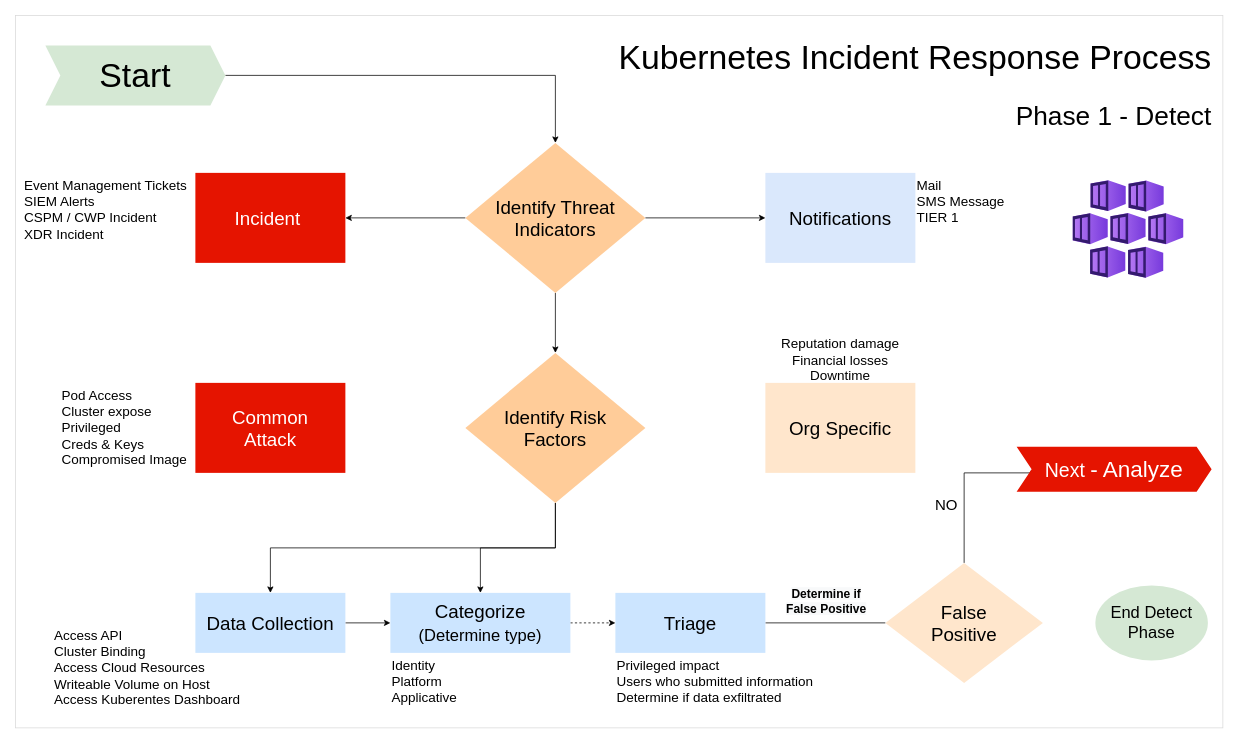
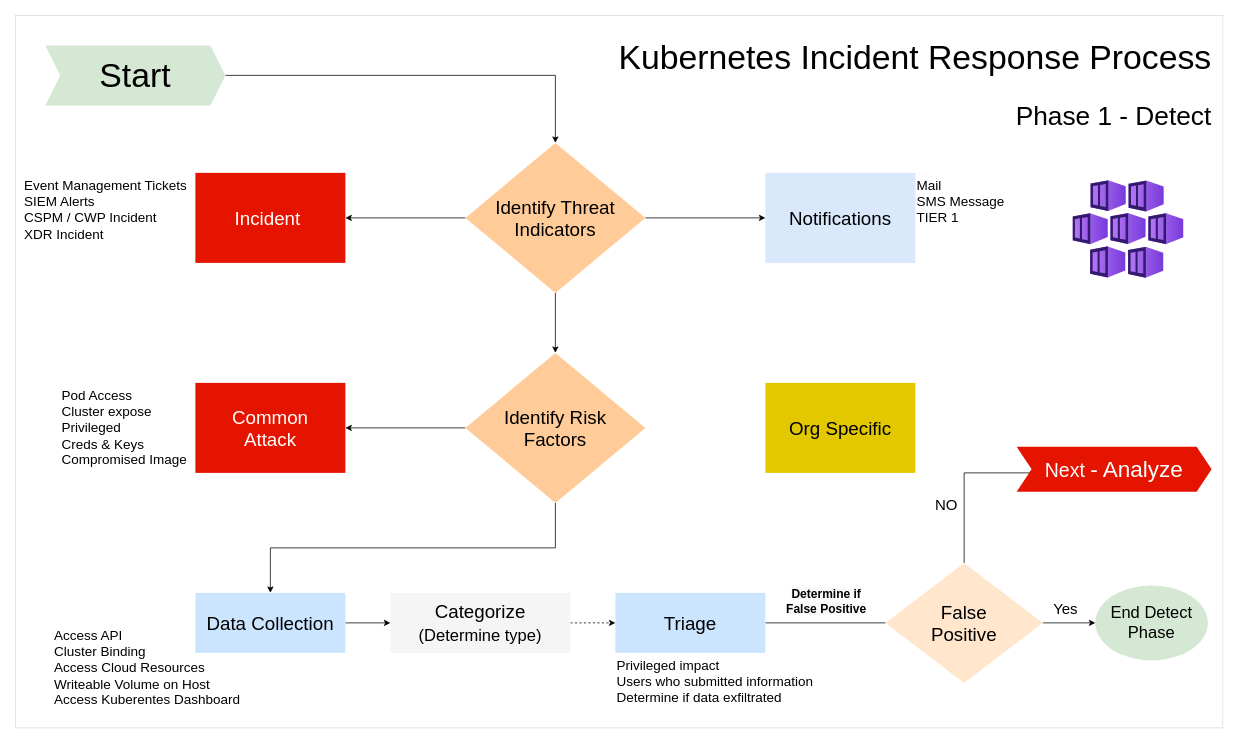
  <mxCell id="0" />
  <mxCell id="1" parent="0" />
  <mxCell id="2" value="" style="rounded=0;whiteSpace=wrap;html=1;shadow=0;glass=0;fontSize=35;strokeColor=#D9D9D9;fillColor=default;align=left;verticalAlign=middle;" vertex="1" parent="1"><mxGeometry y="20" width="1610" height="950" as="geometry" x="20" /></mxCell>
  <mxCell id="3" style="edgeStyle=orthogonalEdgeStyle;rounded=0;orthogonalLoop=1;jettySize=auto;html=1;entryX=0.5;entryY=0;entryDx=0;entryDy=0;fontSize=22;" edge="1" parent="1" source="4" target="8"><mxGeometry relative="1" as="geometry" /></mxCell>
  <mxCell id="4" value="Start" style="shape=step;perimeter=stepPerimeter;whiteSpace=wrap;html=1;fixedSize=1;fontSize=45;fillColor=#d5e8d4;strokeColor=none;" vertex="1" parent="1"><mxGeometry x="60" y="60" width="240" height="80" as="geometry" /></mxCell>
  <mxCell id="5" value="" style="edgeStyle=orthogonalEdgeStyle;rounded=0;orthogonalLoop=1;jettySize=auto;html=1;fontSize=25;" edge="1" parent="1" source="8" target="9"><mxGeometry relative="1" as="geometry" /></mxCell>
  <mxCell id="6" value="" style="edgeStyle=orthogonalEdgeStyle;rounded=0;orthogonalLoop=1;jettySize=auto;html=1;fontSize=25;" edge="1" parent="1" source="8" target="10"><mxGeometry relative="1" as="geometry" /></mxCell>
  <mxCell id="7" value="" style="edgeStyle=orthogonalEdgeStyle;rounded=0;orthogonalLoop=1;jettySize=auto;html=1;fontSize=25;" edge="1" parent="1" source="8" target="13"><mxGeometry relative="1" as="geometry" /></mxCell>
  <mxCell id="8" value="Identify Threat Indicators" style="rhombus;whiteSpace=wrap;html=1;fontSize=25;fillColor=#ffcc99;strokeColor=none;" vertex="1" parent="1"><mxGeometry x="620" y="190" width="240" height="200" as="geometry" /></mxCell>
  <mxCell id="9" value="Incident&amp;nbsp;" style="whiteSpace=wrap;html=1;fontSize=25;fillColor=#e51400;fontColor=#ffffff;strokeColor=none;" vertex="1" parent="1"><mxGeometry x="260" y="230" width="200" height="120" as="geometry" /></mxCell>
  <mxCell id="10" value="Notifications" style="whiteSpace=wrap;html=1;fontSize=25;fillColor=#dae8fc;strokeColor=none;" vertex="1" parent="1"><mxGeometry x="1020" y="230" width="200" height="120" as="geometry" /></mxCell>
- <mxCell id="11" value="" style="edgeStyle=orthogonalEdgeStyle;rounded=0;orthogonalLoop=1;jettySize=auto;html=1;fontSize=25;" edge="1" parent="1" source="13" target="22"><mxGeometry relative="1" as="geometry" /></mxCell>
+ <mxCell id="11" value="" style="edgeStyle=orthogonalEdgeStyle;rounded=0;orthogonalLoop=1;jettySize=auto;html=1;fontSize=25;" edge="1" parent="1" source="13" target="14"><mxGeometry relative="1" as="geometry" /></mxCell>
  <mxCell id="12" value="" style="edgeStyle=orthogonalEdgeStyle;rounded=0;orthogonalLoop=1;jettySize=auto;html=1;fontSize=18;" edge="1" parent="1" source="13" target="20"><mxGeometry relative="1" as="geometry"><Array as="points"><mxPoint x="740" y="730" /><mxPoint x="360" y="730" /></Array></mxGeometry></mxCell>
  <mxCell id="13" value="Identify Risk &lt;br&gt;Factors" style="rhombus;whiteSpace=wrap;html=1;fontSize=25;fillColor=#ffcc99;strokeColor=none;" vertex="1" parent="1"><mxGeometry x="620" y="470" width="240" height="200" as="geometry" /></mxCell>
  <mxCell id="14" value="Common &lt;br&gt;Attack" style="whiteSpace=wrap;html=1;fontSize=25;fillColor=#e51400;strokeColor=none;fontColor=#ffffff;" vertex="1" parent="1"><mxGeometry x="260" y="510" width="200" height="120" as="geometry" /></mxCell>
- <mxCell id="15" value="Org Specific" style="whiteSpace=wrap;html=1;fontSize=25;fillColor=#ffe6cc;fontColor=#000000;strokeColor=none;" vertex="1" parent="1"><mxGeometry x="1020" y="510" width="200" height="120" as="geometry" /></mxCell>
+ <mxCell id="15" value="Org Specific" style="whiteSpace=wrap;html=1;fontSize=25;fillColor=#e3c800;fontColor=#000000;strokeColor=none;" vertex="1" parent="1"><mxGeometry x="1020" y="510" width="200" height="120" as="geometry" /></mxCell>
  <mxCell id="16" value="&lt;div style=&quot;font-size: 18px&quot;&gt;Event Management Tickets&lt;/div&gt;&lt;div style=&quot;font-size: 18px&quot;&gt;&lt;span style=&quot;font-size: 18px&quot;&gt;SIEM Alerts&lt;/span&gt;&lt;br style=&quot;font-size: 18px&quot;&gt;&lt;/div&gt;&lt;div style=&quot;font-size: 18px&quot;&gt;&lt;span style=&quot;font-size: 18px&quot;&gt;CSPM / CWP Incident&lt;/span&gt;&lt;/div&gt;&lt;div style=&quot;font-size: 18px&quot;&gt;&lt;span style=&quot;font-size: 18px&quot;&gt;XDR Incident&lt;/span&gt;&lt;/div&gt;&lt;div style=&quot;font-size: 18px&quot;&gt;&lt;br style=&quot;font-size: 18px&quot;&gt;&lt;/div&gt;" style="text;html=1;strokeColor=none;fillColor=none;align=left;verticalAlign=top;whiteSpace=wrap;rounded=0;fontSize=18;" vertex="1" parent="1"><mxGeometry x="30" y="230" width="230" height="120" as="geometry" /></mxCell>
  <mxCell id="17" value="&lt;div&gt;&lt;div style=&quot;font-size: 18px&quot;&gt;&lt;span&gt;Pod Access&lt;/span&gt;&lt;br&gt;&lt;/div&gt;&lt;div style=&quot;font-size: 18px&quot;&gt;Cluster expose&lt;/div&gt;&lt;div&gt;&lt;span&gt;Privileged&amp;nbsp;&lt;br&gt;&lt;/span&gt;&lt;span style=&quot;font-size: 18px&quot;&gt;Creds &amp;amp; Keys&lt;/span&gt;&lt;br&gt;&lt;/div&gt;&lt;div style=&quot;font-size: 18px&quot;&gt;Compromised Image&lt;/div&gt;&lt;/div&gt;" style="text;html=1;strokeColor=none;fillColor=none;align=left;verticalAlign=top;whiteSpace=wrap;rounded=0;fontSize=18;" vertex="1" parent="1"><mxGeometry x="80" y="510" width="180" height="120" as="geometry" /></mxCell>
- <mxCell id="18" value="&lt;div&gt;&lt;div&gt;Reputation damage&lt;/div&gt;&lt;div&gt;Financial losses&lt;/div&gt;&lt;/div&gt;&lt;div&gt;Downtime&lt;/div&gt;" style="text;html=1;strokeColor=none;fillColor=none;align=center;verticalAlign=middle;whiteSpace=wrap;rounded=0;fontSize=18;" vertex="1" parent="1"><mxGeometry x="1020" y="450" width="200" height="60" as="geometry" /></mxCell>
  <mxCell id="19" value="" style="edgeStyle=orthogonalEdgeStyle;rounded=0;orthogonalLoop=1;jettySize=auto;html=1;fontSize=18;" edge="1" parent="1" source="20" target="22"><mxGeometry relative="1" as="geometry" /></mxCell>
  <mxCell id="20" value="Data Collection" style="whiteSpace=wrap;html=1;fontSize=25;fillColor=#cce5ff;strokeColor=none;" vertex="1" parent="1"><mxGeometry x="260" y="790" width="200" height="80" as="geometry" /></mxCell>
  <mxCell id="21" value="" style="edgeStyle=orthogonalEdgeStyle;rounded=0;orthogonalLoop=1;jettySize=auto;html=1;fontSize=18;dashed=1;" edge="1" parent="1" source="22" target="25"><mxGeometry relative="1" as="geometry" /></mxCell>
- <mxCell id="22" value="&lt;div&gt;Categorize&lt;/div&gt;&lt;div&gt;&lt;font style=&quot;font-size: 22px&quot;&gt;(Determine type)&lt;/font&gt;&lt;/div&gt;" style="whiteSpace=wrap;html=1;fontSize=25;fillColor=#cce5ff;strokeColor=none;" vertex="1" parent="1"><mxGeometry x="520" y="790" width="240" height="80" as="geometry" /></mxCell>
+ <mxCell id="22" value="&lt;div&gt;Categorize&lt;/div&gt;&lt;div&gt;&lt;font style=&quot;font-size: 22px&quot;&gt;(Determine type)&lt;/font&gt;&lt;/div&gt;" style="whiteSpace=wrap;html=1;fontSize=25;fillColor=#f5f5f5;strokeColor=none;" vertex="1" parent="1"><mxGeometry x="520" y="790" width="240" height="80" as="geometry" /></mxCell>
  <mxCell id="23" value="" style="edgeStyle=orthogonalEdgeStyle;rounded=0;orthogonalLoop=1;jettySize=auto;html=1;fontSize=18;endArrow=none;" edge="1" parent="1" source="25" target="29"><mxGeometry relative="1" as="geometry" /></mxCell>
  <mxCell id="24" value="&lt;b style=&quot;font-size: 16px ; text-align: left ; background-color: rgb(248 , 249 , 250)&quot;&gt;Determine if&lt;br style=&quot;font-size: 16px&quot;&gt;False Positive&lt;/b&gt;" style="edgeLabel;html=1;align=center;verticalAlign=middle;resizable=0;points=[];fontSize=16;" vertex="1" connectable="0" parent="23"><mxGeometry x="0.166" y="-4" relative="1" as="geometry"><mxPoint x="-13" y="-34" as="offset" /></mxGeometry></mxCell>
  <mxCell id="25" value="Triage" style="whiteSpace=wrap;html=1;fontSize=25;fillColor=#cce5ff;strokeColor=none;" vertex="1" parent="1"><mxGeometry x="820" y="790" width="200" height="80" as="geometry" /></mxCell>
  <mxCell id="26" style="edgeStyle=orthogonalEdgeStyle;rounded=0;orthogonalLoop=1;jettySize=auto;html=1;entryX=0;entryY=0.5;entryDx=0;entryDy=0;fontSize=32;" edge="1" parent="1" source="29" target="32"><mxGeometry relative="1" as="geometry"><Array as="points"><mxPoint x="1285" y="630" /></Array></mxGeometry></mxCell>
  <mxCell id="27" value="NO" style="edgeLabel;html=1;align=center;verticalAlign=middle;resizable=0;points=[];fontSize=20;" vertex="1" connectable="0" parent="26"><mxGeometry x="-0.075" y="-1" relative="1" as="geometry"><mxPoint x="-26" y="20" as="offset" /></mxGeometry></mxCell>
+ <mxCell id="28" value="Yes" style="edgeStyle=orthogonalEdgeStyle;rounded=0;orthogonalLoop=1;jettySize=auto;html=1;entryX=0;entryY=0.5;entryDx=0;entryDy=0;fontSize=20;" edge="1" parent="1" source="29" target="33"><mxGeometry x="-0.143" y="20" relative="1" as="geometry"><mxPoint as="offset" /></mxGeometry></mxCell>
  <mxCell id="29" value="&lt;div&gt;False&lt;/div&gt;&lt;div&gt;Positive&lt;/div&gt;" style="rhombus;whiteSpace=wrap;html=1;fontSize=25;fillColor=#ffe6cc;strokeColor=none;" vertex="1" parent="1"><mxGeometry x="1180" y="750" width="210" height="160" as="geometry" /></mxCell>
  <mxCell id="30" value="Kubernetes Incident Response Process" style="text;strokeColor=none;fillColor=none;spacing=5;spacingTop=-20;overflow=hidden;rounded=0;fontSize=45;align=right;verticalAlign=middle;" vertex="1" parent="1"><mxGeometry x="740" y="20" width="880" height="120" as="geometry" /></mxCell>
  <mxCell id="31" value="Phase 1 - Detect" style="text;strokeColor=none;fillColor=none;spacing=5;spacingTop=-20;overflow=hidden;rounded=0;align=right;verticalAlign=middle;fontSize=35;horizontal=1;fontStyle=0;shadow=0;glass=0;" vertex="1" parent="1"><mxGeometry x="1300" y="120" width="320" height="80" as="geometry" /></mxCell>
  <mxCell id="32" value="&lt;font style=&quot;font-size: 26px&quot;&gt;Next &lt;/font&gt;- Analyze" style="shape=step;perimeter=stepPerimeter;whiteSpace=wrap;html=1;fixedSize=1;fontSize=30;fillColor=#e51400;fontColor=#ffffff;strokeColor=none;" vertex="1" parent="1"><mxGeometry x="1355" y="595" width="260" height="60" as="geometry" /></mxCell>
  <mxCell id="33" value="End Detect Phase" style="ellipse;fontSize=22;verticalAlign=middle;whiteSpace=wrap;fillColor=#d5e8d4;strokeColor=none;" vertex="1" parent="1"><mxGeometry x="1460" y="780" width="150" height="100" as="geometry" /></mxCell>
  <mxCell id="34" value="&lt;div&gt;&lt;div style=&quot;font-size: 18px&quot;&gt;&lt;span&gt;Access API&lt;/span&gt;&lt;br&gt;&lt;/div&gt;&lt;/div&gt;&lt;div style=&quot;font-size: 18px&quot;&gt;Cluster Binding&lt;/div&gt;&lt;div style=&quot;font-size: 18px&quot;&gt;Access Cloud Resources&lt;br&gt;&lt;/div&gt;&lt;div style=&quot;font-size: 18px&quot;&gt;Writeable Volume on Host&lt;br&gt;&lt;/div&gt;&lt;div style=&quot;font-size: 18px&quot;&gt;Access Kuberentes Dashboard&lt;br&gt;&lt;/div&gt;" style="text;html=1;strokeColor=none;fillColor=none;align=left;verticalAlign=top;whiteSpace=wrap;rounded=0;fontSize=18;" vertex="1" parent="1"><mxGeometry x="70" y="830" width="290" height="120" as="geometry" /></mxCell>
- <mxCell id="35" value="&lt;div&gt;&lt;div style=&quot;font-size: 18px&quot;&gt;Identity&lt;/div&gt;&lt;div style=&quot;font-size: 18px&quot;&gt;Platform&lt;/div&gt;&lt;div style=&quot;font-size: 18px&quot;&gt;Applicative&lt;/div&gt;&lt;/div&gt;" style="text;html=1;strokeColor=none;fillColor=none;align=left;verticalAlign=top;whiteSpace=wrap;rounded=0;fontSize=18;" vertex="1" parent="1"><mxGeometry x="520" y="870" width="190" height="90" as="geometry" /></mxCell>
  <mxCell id="36" value="&lt;div style=&quot;font-size: 18px&quot;&gt;&lt;div&gt;&lt;span&gt;Privileged impact&lt;/span&gt;&lt;/div&gt;&lt;div&gt;Users who submitted information&lt;/div&gt;&lt;div&gt;&lt;span&gt;Determine if data exfiltrated&lt;/span&gt;&lt;/div&gt;&lt;/div&gt;" style="text;html=1;strokeColor=none;fillColor=none;align=left;verticalAlign=top;whiteSpace=wrap;rounded=0;fontSize=18;" vertex="1" parent="1"><mxGeometry x="820" y="870" width="280" height="90" as="geometry" /></mxCell>
  <mxCell id="37" value="" style="aspect=fixed;html=1;points=[];align=center;image;fontSize=12;image=img/lib/azure2/compute/Kubernetes_Services.svg;shadow=0;glass=0;strokeColor=#D9D9D9;fillColor=default;" vertex="1" parent="1"><mxGeometry x="1430" y="240" width="148" height="130.59" as="geometry" /></mxCell>
  <mxCell id="38" value="&lt;div style=&quot;font-size: 18px&quot;&gt;Mail&lt;/div&gt;&lt;div style=&quot;font-size: 18px&quot;&gt;SMS Message&lt;/div&gt;&lt;div style=&quot;font-size: 18px&quot;&gt;TIER 1&lt;/div&gt;" style="text;html=1;strokeColor=none;fillColor=none;align=left;verticalAlign=top;whiteSpace=wrap;rounded=0;fontSize=18;" vertex="1" parent="1"><mxGeometry x="1220" y="230" width="140" height="120" as="geometry" /></mxCell>
